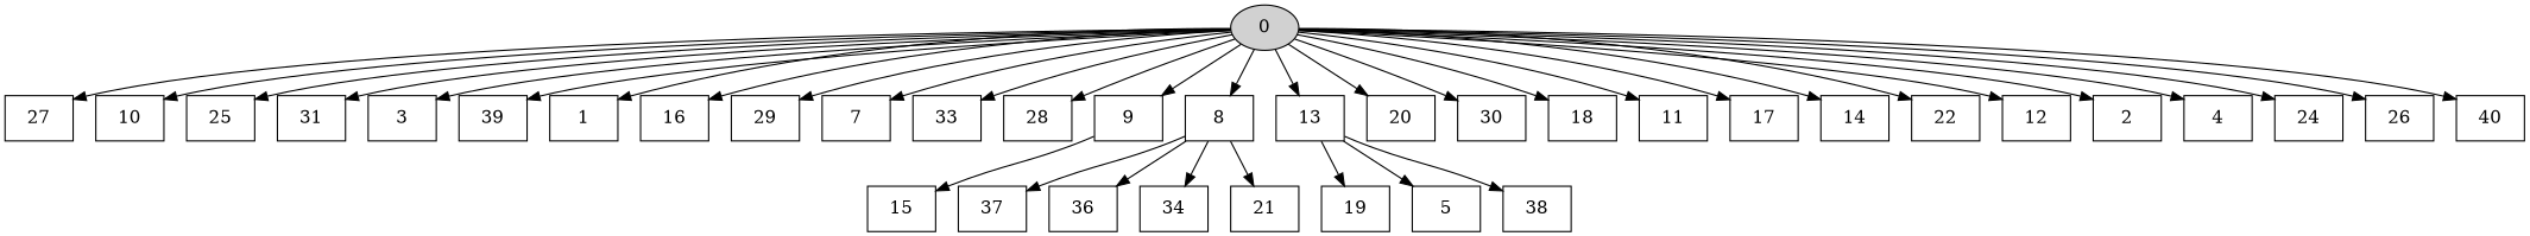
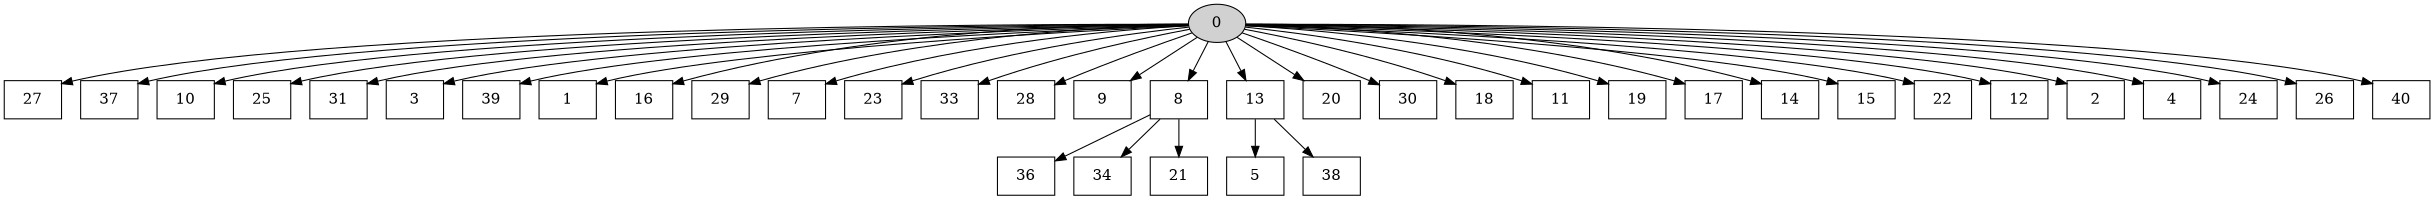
  digraph {
    node [fillcolor=white style=filled shape=box]
    0 [fillcolor=grey82 shape=""]
    n2 [label="27\n"]
    n3 [label="37\n"]
    n4 [label="10\n"]
    n5 [label="25\n"]
    n6 [label="31\n"]
    n7 [label="3\n"]
    n8 [label="39\n"]
    n9 [label="1\n"]
    n10 [label="16\n"]
    n11 [label="29\n"]
    n12 [label="7\n"]
+   n13 [label="23\n"]
    n14 [label="33\n"]
    n15 [label="28\n"]
    n16 [label="9\n"]
    n17 [label="8\n"]
    n18 [label="13\n"]
    n19 [label="20\n"]
    n20 [label="30\n"]
    n21 [label="18\n"]
    n22 [label="11\n"]
    n23 [label="19\n"]
    n24 [label="17\n"]
    n25 [label="14\n"]
    n26 [label="15\n"]
    n27 [label="22\n"]
    n28 [label="12\n"]
    n29 [label="2\n"]
    n30 [label="4\n"]
    n31 [label="24\n"]
    n32 [label="26\n"]
    n33 [label="40\n"]
    n34 [label="5\n"]
    n35 [label="36\n"]
    n36 [label="34\n"]
    n37 [label="21\n"]
    n38 [label="38\n"]
    0 -> n2
-   n17 -> n3
+   0 -> n3
    0 -> n4
    0 -> n5
    0 -> n6
    0 -> n7
    0 -> n8
    0 -> n9
    0 -> n10
    0 -> n11
    0 -> n12
+   0 -> n13
    0 -> n14
    0 -> n15
    0 -> n16
    0 -> n17
    0 -> n18
    0 -> n19
    0 -> n20
    0 -> n21
    0 -> n22
-   n18 -> n23
+   0 -> n23
    0 -> n24
    0 -> n25
-   n16 -> n26
+   0 -> n26
    0 -> n27
    0 -> n28
    0 -> n29
    0 -> n30
    0 -> n31
    0 -> n32
    0 -> n33
    n17 -> n35
    n17 -> n36
    n17 -> n37
    n18 -> n34
    n18 -> n38
  }
